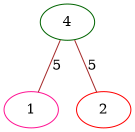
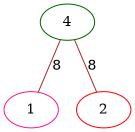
  graph {
    edge [color=brown]
    n1 [color=darkgreen label=4 weight=1]
    1 [color=deeppink weight=2]
    2 [color=red weight=4]
-   n1 -- 1 [label=5]
-   n1 -- 2 [label=5]
+   n1 -- 1 [label=8]
+   n1 -- 2 [label=8]
  }
